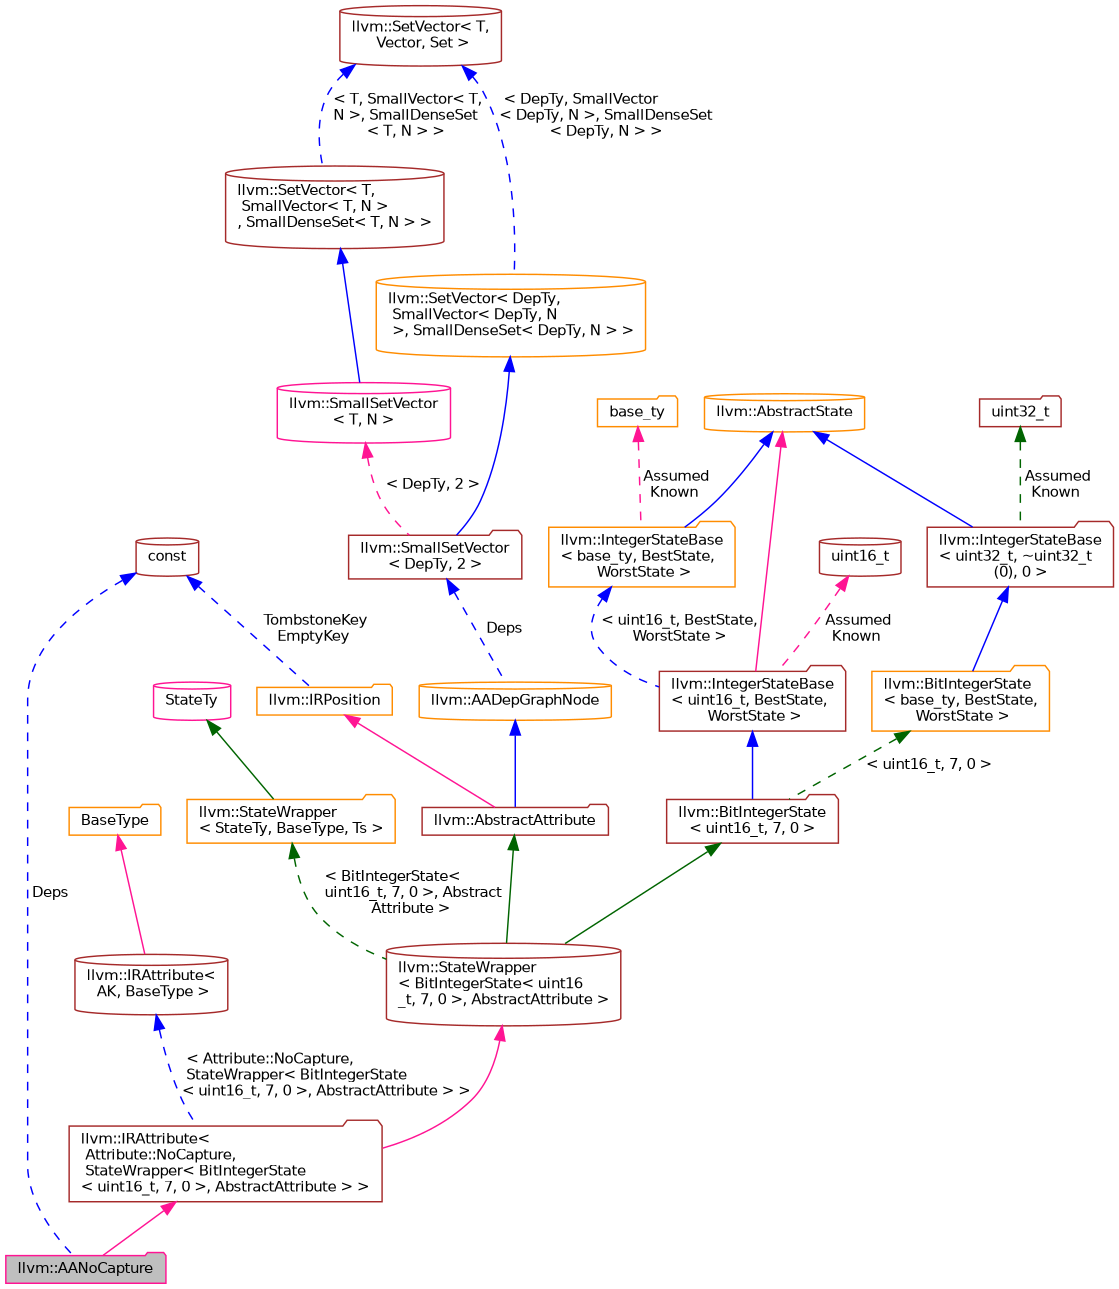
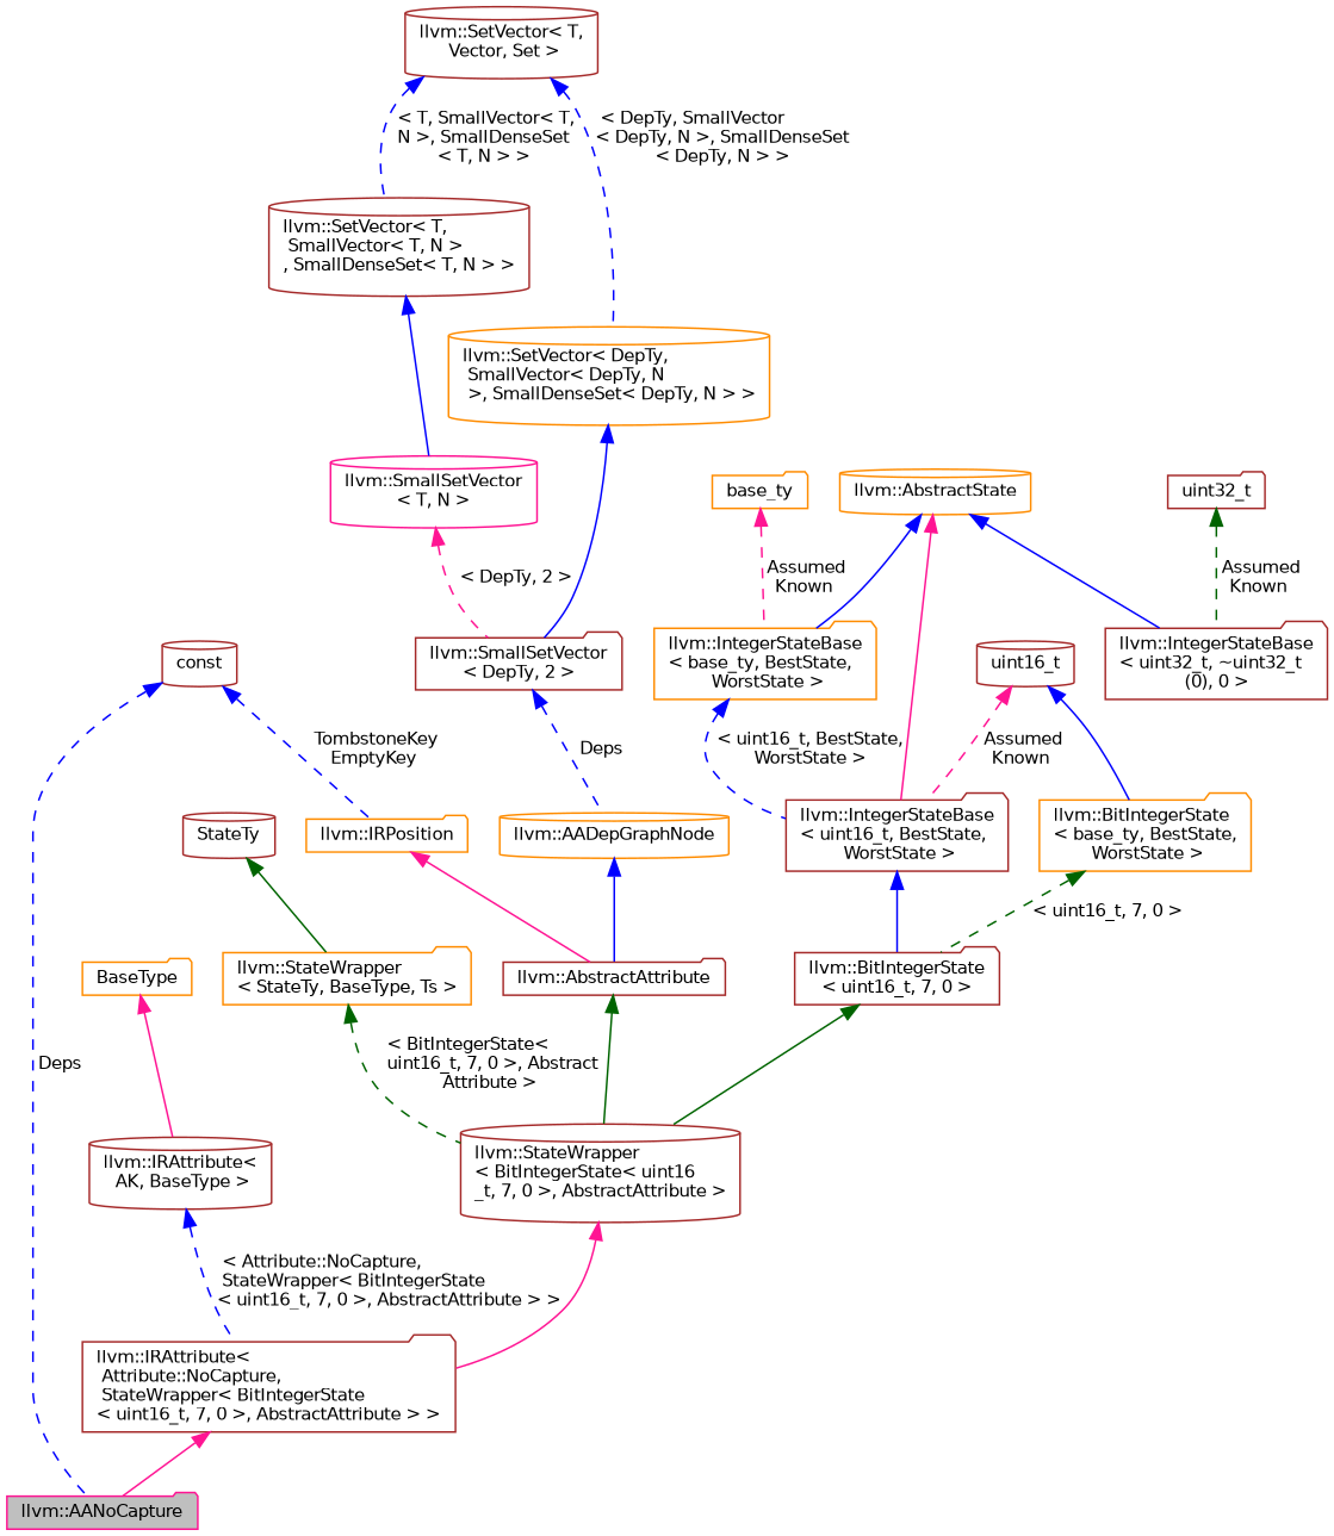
  digraph {
    rankdir=TB
    node [color=brown fontname=Helvetica fontsize=10 shape=folder]
    edge [color=blue dir=back fontname=Helvetica fontsize=10 labelfontname=Helvetica labelfontsize=10 style=solid]
    n1 [color=deeppink fillcolor=grey75 fontcolor=black height=0.2 label="llvm::AANoCapture" style=filled width=0.4]
    n2 [height=0.2 label="llvm::IRAttribute\<\l Attribute::NoCapture,\l StateWrapper\< BitIntegerState\l\< uint16_t, 7, 0 \>, AbstractAttribute \> \>" width=0.4]
    n3 [height=0.2 label="llvm::StateWrapper\l\< BitIntegerState\< uint16\l_t, 7, 0 \>, AbstractAttribute \>" shape=cylinder width=0.4]
    n4 [height=0.2 label="llvm::AbstractAttribute" width=0.4]
    n5 [color=darkorange height=0.2 label="llvm::IRPosition" width=0.4]
    n6 [height=0.2 label=const shape=cylinder width=0.4]
    n7 [color=darkorange height=0.2 label="llvm::AADepGraphNode" shape=cylinder width=0.4]
    n8 [height=0.2 label="llvm::SmallSetVector\l\< DepTy, 2 \>" width=0.4]
    n9 [color=darkorange height=0.2 label="llvm::SetVector\< DepTy,\l SmallVector\< DepTy, N\l \>, SmallDenseSet\< DepTy, N \> \>" shape=cylinder width=0.4]
    n10 [height=0.2 label="llvm::SetVector\< T,\l Vector, Set \>" shape=cylinder width=0.4]
    n11 [height=0.2 label="llvm::SetVector\< T,\l SmallVector\< T, N \>\l, SmallDenseSet\< T, N \> \>" shape=cylinder width=0.4]
    n12 [color=deeppink height=0.2 label="llvm::SmallSetVector\l\< T, N \>" shape=cylinder width=0.4]
    n13 [height=0.2 label="llvm::BitIntegerState\l\< uint16_t, 7, 0 \>" width=0.4]
    n14 [height=0.2 label="llvm::IntegerStateBase\l\< uint16_t, BestState,\l WorstState \>" width=0.4]
    n15 [color=darkorange height=0.2 label="llvm::AbstractState" shape=cylinder width=0.4]
    n16 [color=darkorange height=0.2 label="llvm::IntegerStateBase\l\< base_ty, BestState,\l WorstState \>" width=0.4]
    n17 [height=0.2 label="llvm::IntegerStateBase\l\< uint32_t, ~uint32_t\l(0), 0 \>" width=0.4]
    n18 [color=darkorange height=0.2 label="llvm::BitIntegerState\l\< base_ty, BestState,\l WorstState \>" width=0.4]
    n19 [height=0.2 label=uint16_t shape=cylinder width=0.4]
    n20 [color=darkorange height=0.2 label=base_ty width=0.4]
    n21 [height=0.2 label=uint32_t width=0.4]
    n22 [color=darkorange height=0.2 label="llvm::StateWrapper\l\< StateTy, BaseType, Ts \>" width=0.4]
    n23 [color=darkorange height=0.2 label=BaseType width=0.4]
    n24 [height=0.2 label="llvm::IRAttribute\<\l AK, BaseType \>" shape=cylinder width=0.4]
-   n25 [color=deeppink height=0.2 label=StateTy shape=cylinder width=0.4]
+   n25 [height=0.2 label=StateTy shape=cylinder width=0.4]
    n2 -> n1 [color=deeppink]
    n3 -> n2 [color=deeppink]
    n4 -> n3 [color=darkgreen]
    n5 -> n4 [color=deeppink]
    n6 -> n1 [label=" Deps" style=dashed]
    n6 -> n5 [label=" TombstoneKey\nEmptyKey" style=dashed]
    n7 -> n4
    n8 -> n7 [label=" Deps" style=dashed]
    n9 -> n8
    n10 -> n9 [label=" \< DepTy, SmallVector\l\< DepTy, N \>, SmallDenseSet\l\< DepTy, N \> \>" style=dashed]
    n10 -> n11 [label=" \< T, SmallVector\< T,\l N \>, SmallDenseSet\l\< T, N \> \>" style=dashed]
    n11 -> n12
    n12 -> n8 [color=deeppink label=" \< DepTy, 2 \>" style=dashed]
    n13 -> n3 [color=darkgreen]
    n14 -> n13
    n15 -> n14 [color=deeppink]
    n15 -> n16
    n15 -> n17
    n16 -> n14 [label=" \< uint16_t, BestState,\l WorstState \>" style=dashed]
-   n17 -> n18
+   n19 -> n18
    n18 -> n13 [color=darkgreen label=" \< uint16_t, 7, 0 \>" style=dashed]
    n19 -> n14 [color=deeppink label=" Assumed\nKnown" style=dashed]
    n20 -> n16 [color=deeppink label=" Assumed\nKnown" style=dashed]
    n21 -> n17 [color=darkgreen label=" Assumed\nKnown" style=dashed]
    n22 -> n3 [color=darkgreen label=" \< BitIntegerState\<\l uint16_t, 7, 0 \>, Abstract\lAttribute \>" style=dashed]
    n23 -> n24 [color=deeppink]
    n24 -> n2 [label=" \< Attribute::NoCapture,\l StateWrapper\< BitIntegerState\l\< uint16_t, 7, 0 \>, AbstractAttribute \> \>" style=dashed]
    n25 -> n22 [color=darkgreen]
  }
